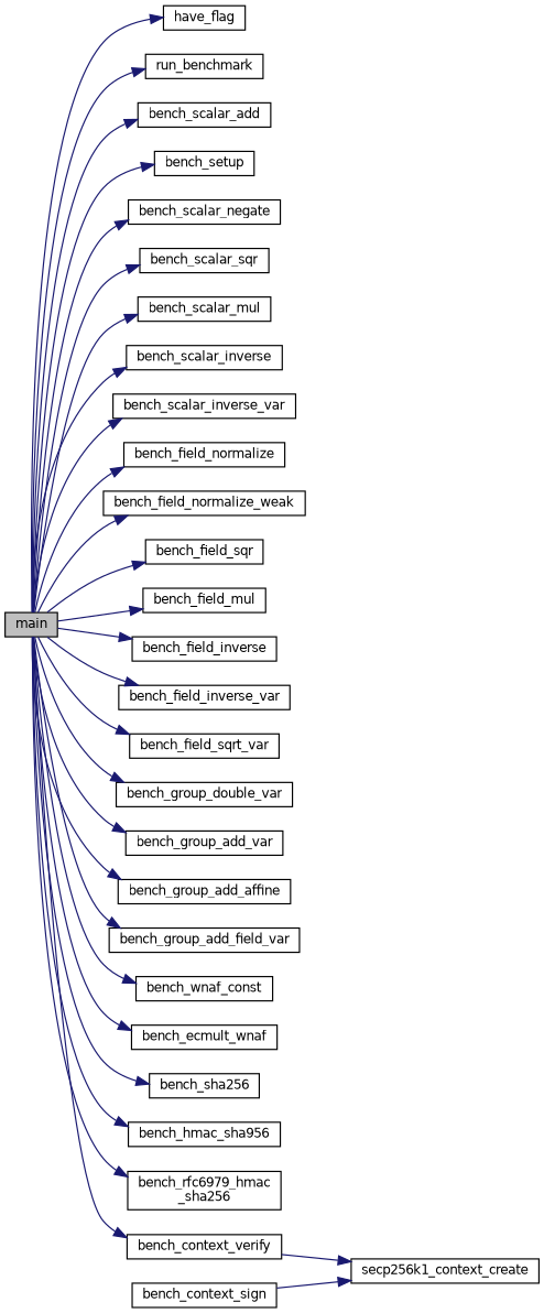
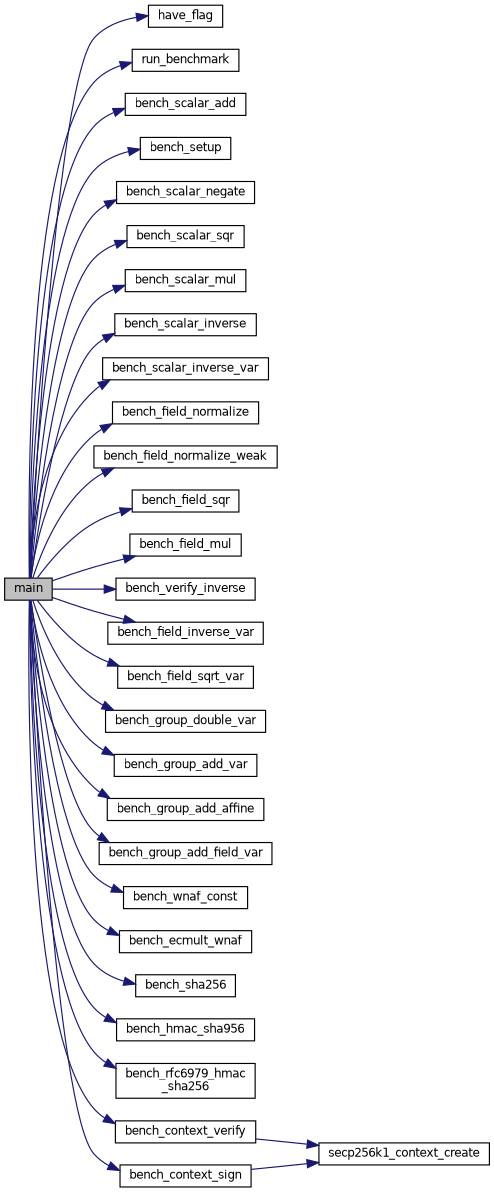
  digraph {
    rankdir=LR
    node [color=black fillcolor=white fontname=Helvetica fontsize=10 shape=record style=filled]
    edge [color=midnightblue fontname=Helvetica fontsize=10 labelfontname=Helvetica labelfontsize=10 style=solid]
    n1 [fillcolor=grey75 fontcolor=black height=0.2 label=main width=0.4]
    n2 [height=0.2 label=have_flag width=0.4]
    n3 [height=0.2 label=run_benchmark width=0.4]
    n4 [height=0.2 label=bench_scalar_add width=0.4]
    n5 [height=0.2 label=bench_setup width=0.4]
    n6 [height=0.2 label=bench_scalar_negate width=0.4]
    n7 [height=0.2 label=bench_scalar_sqr width=0.4]
    n8 [height=0.2 label=bench_scalar_mul width=0.4]
    n9 [height=0.2 label=bench_scalar_inverse width=0.4]
    n10 [height=0.2 label=bench_scalar_inverse_var width=0.4]
    n11 [height=0.2 label=bench_field_normalize width=0.4]
    n12 [height=0.2 label=bench_field_normalize_weak width=0.4]
    n13 [height=0.2 label=bench_field_sqr width=0.4]
    n14 [height=0.2 label=bench_field_mul width=0.4]
-   n15 [height=0.2 label=bench_field_inverse width=0.4]
+   n15 [height=0.2 label=bench_verify_inverse width=0.4]
    n16 [height=0.2 label=bench_field_inverse_var width=0.4]
    n17 [height=0.2 label=bench_field_sqrt_var width=0.4]
    n18 [height=0.2 label=bench_group_double_var width=0.4]
    n19 [height=0.2 label=bench_group_add_var width=0.4]
    n20 [height=0.2 label=bench_group_add_affine width=0.4]
    n21 [height=0.2 label=bench_group_add_field_var width=0.4]
    n22 [height=0.2 label=bench_wnaf_const width=0.4]
    n23 [height=0.2 label=bench_ecmult_wnaf width=0.4]
    n24 [height=0.2 label=bench_sha256 width=0.4]
    n25 [height=0.2 label=bench_hmac_sha956 width=0.4]
    n26 [height=0.2 label="bench_rfc6979_hmac\l_sha256" width=0.4]
    n27 [height=0.2 label=bench_context_verify width=0.4]
    n28 [height=0.2 label=bench_context_sign width=0.4]
    n29 [height=0.2 label=secp256k1_context_create width=0.4]
    n1 -> n2
    n1 -> n3
    n1 -> n4
    n1 -> n5
    n1 -> n6
    n1 -> n7
    n1 -> n8
    n1 -> n9
    n1 -> n10
    n1 -> n11
    n1 -> n12
    n1 -> n13
    n1 -> n14
    n1 -> n15
    n1 -> n16
    n1 -> n17
    n1 -> n18
    n1 -> n19
    n1 -> n20
    n1 -> n21
    n1 -> n22
    n1 -> n23
    n1 -> n24
    n1 -> n25
    n1 -> n26
    n1 -> n27
+   n1 -> n28
    n27 -> n29
    n28 -> n29
  }
